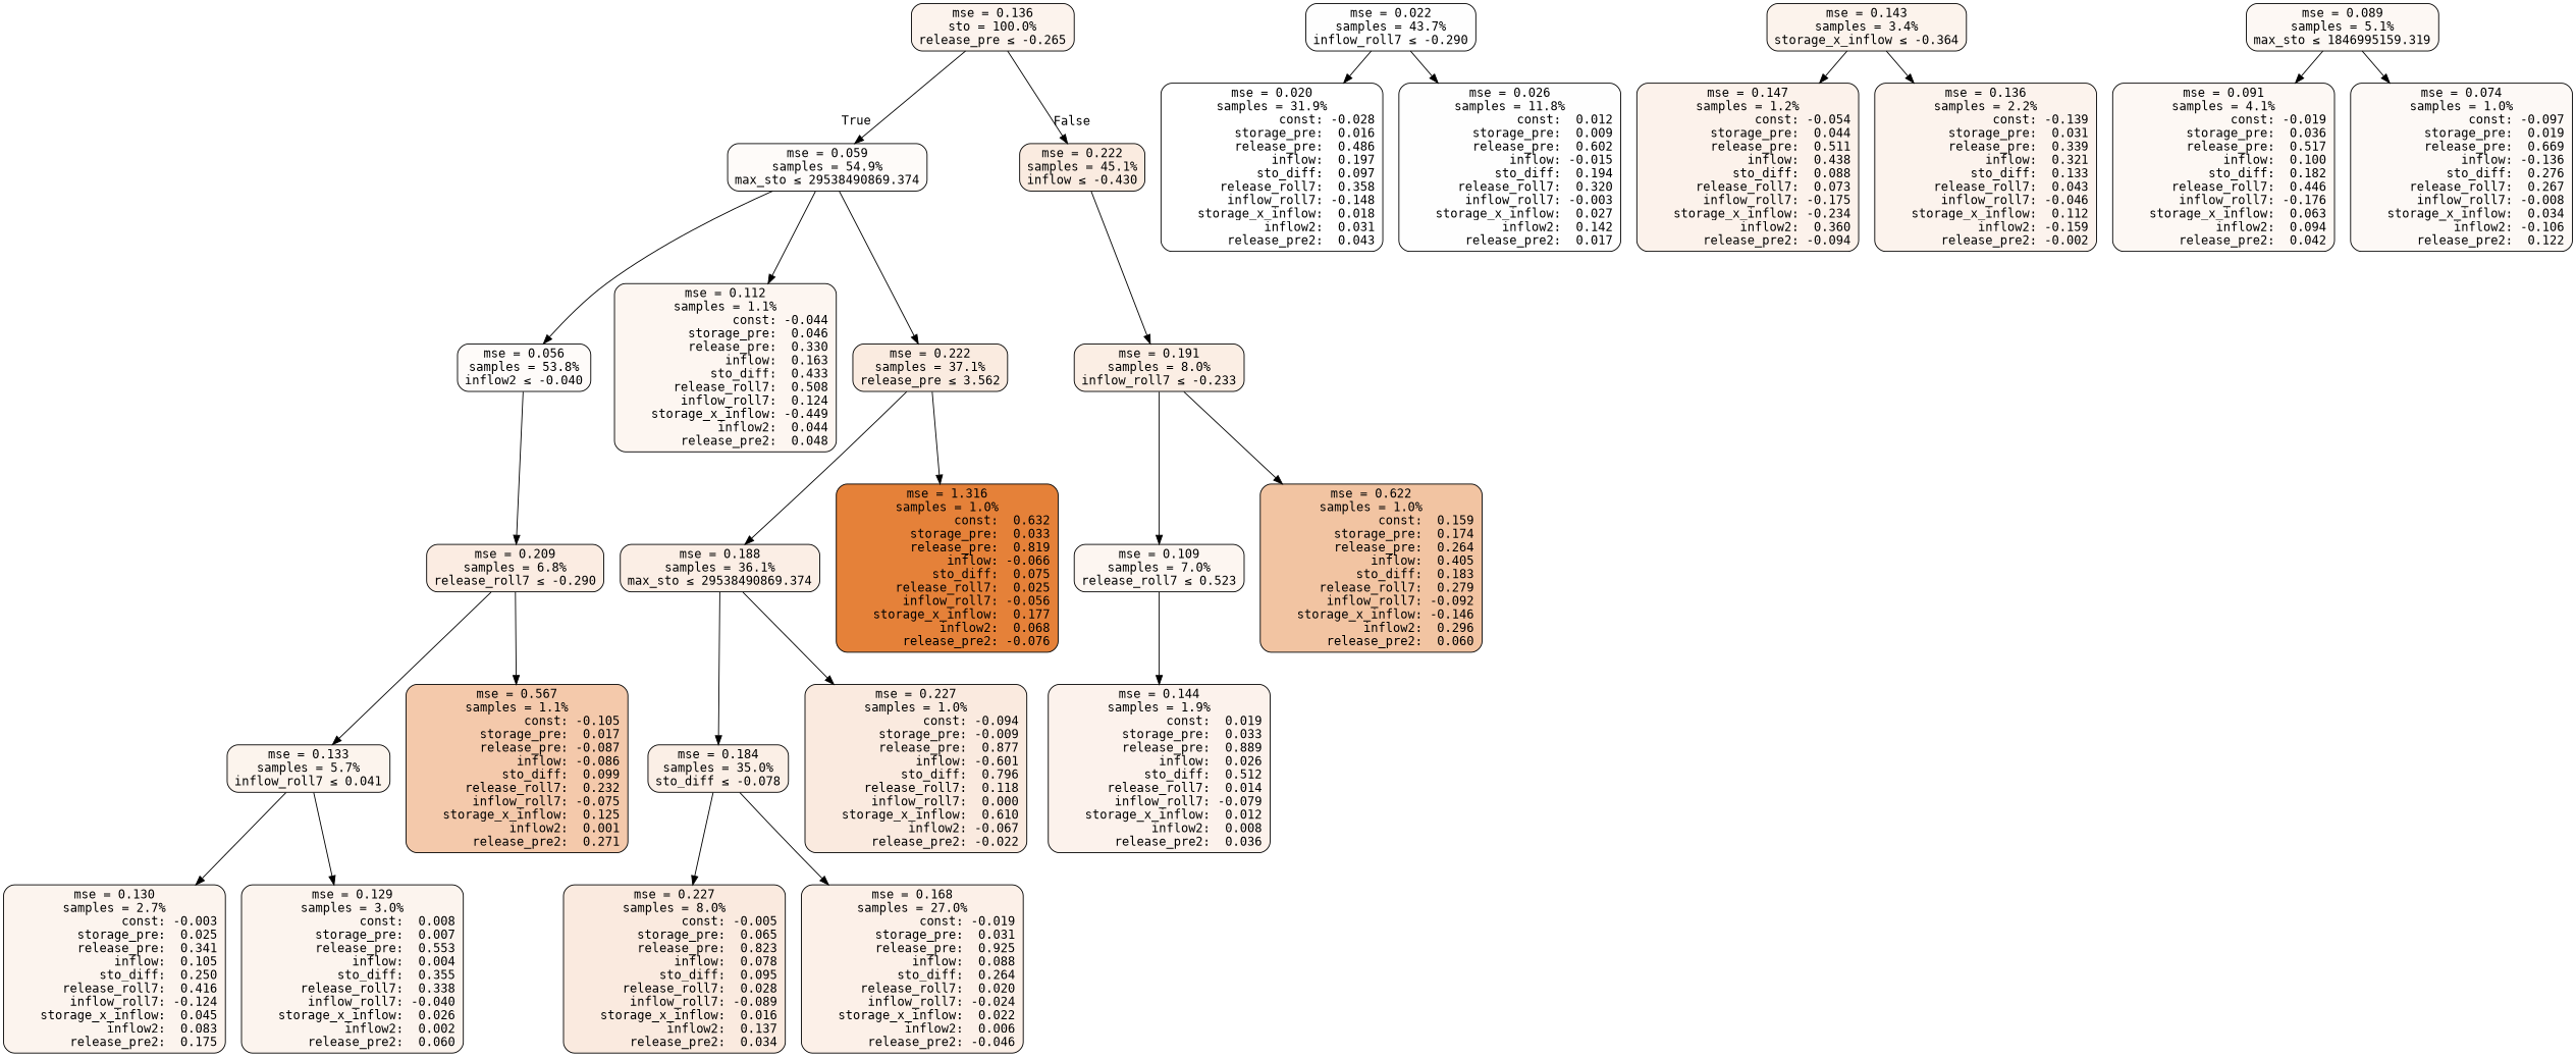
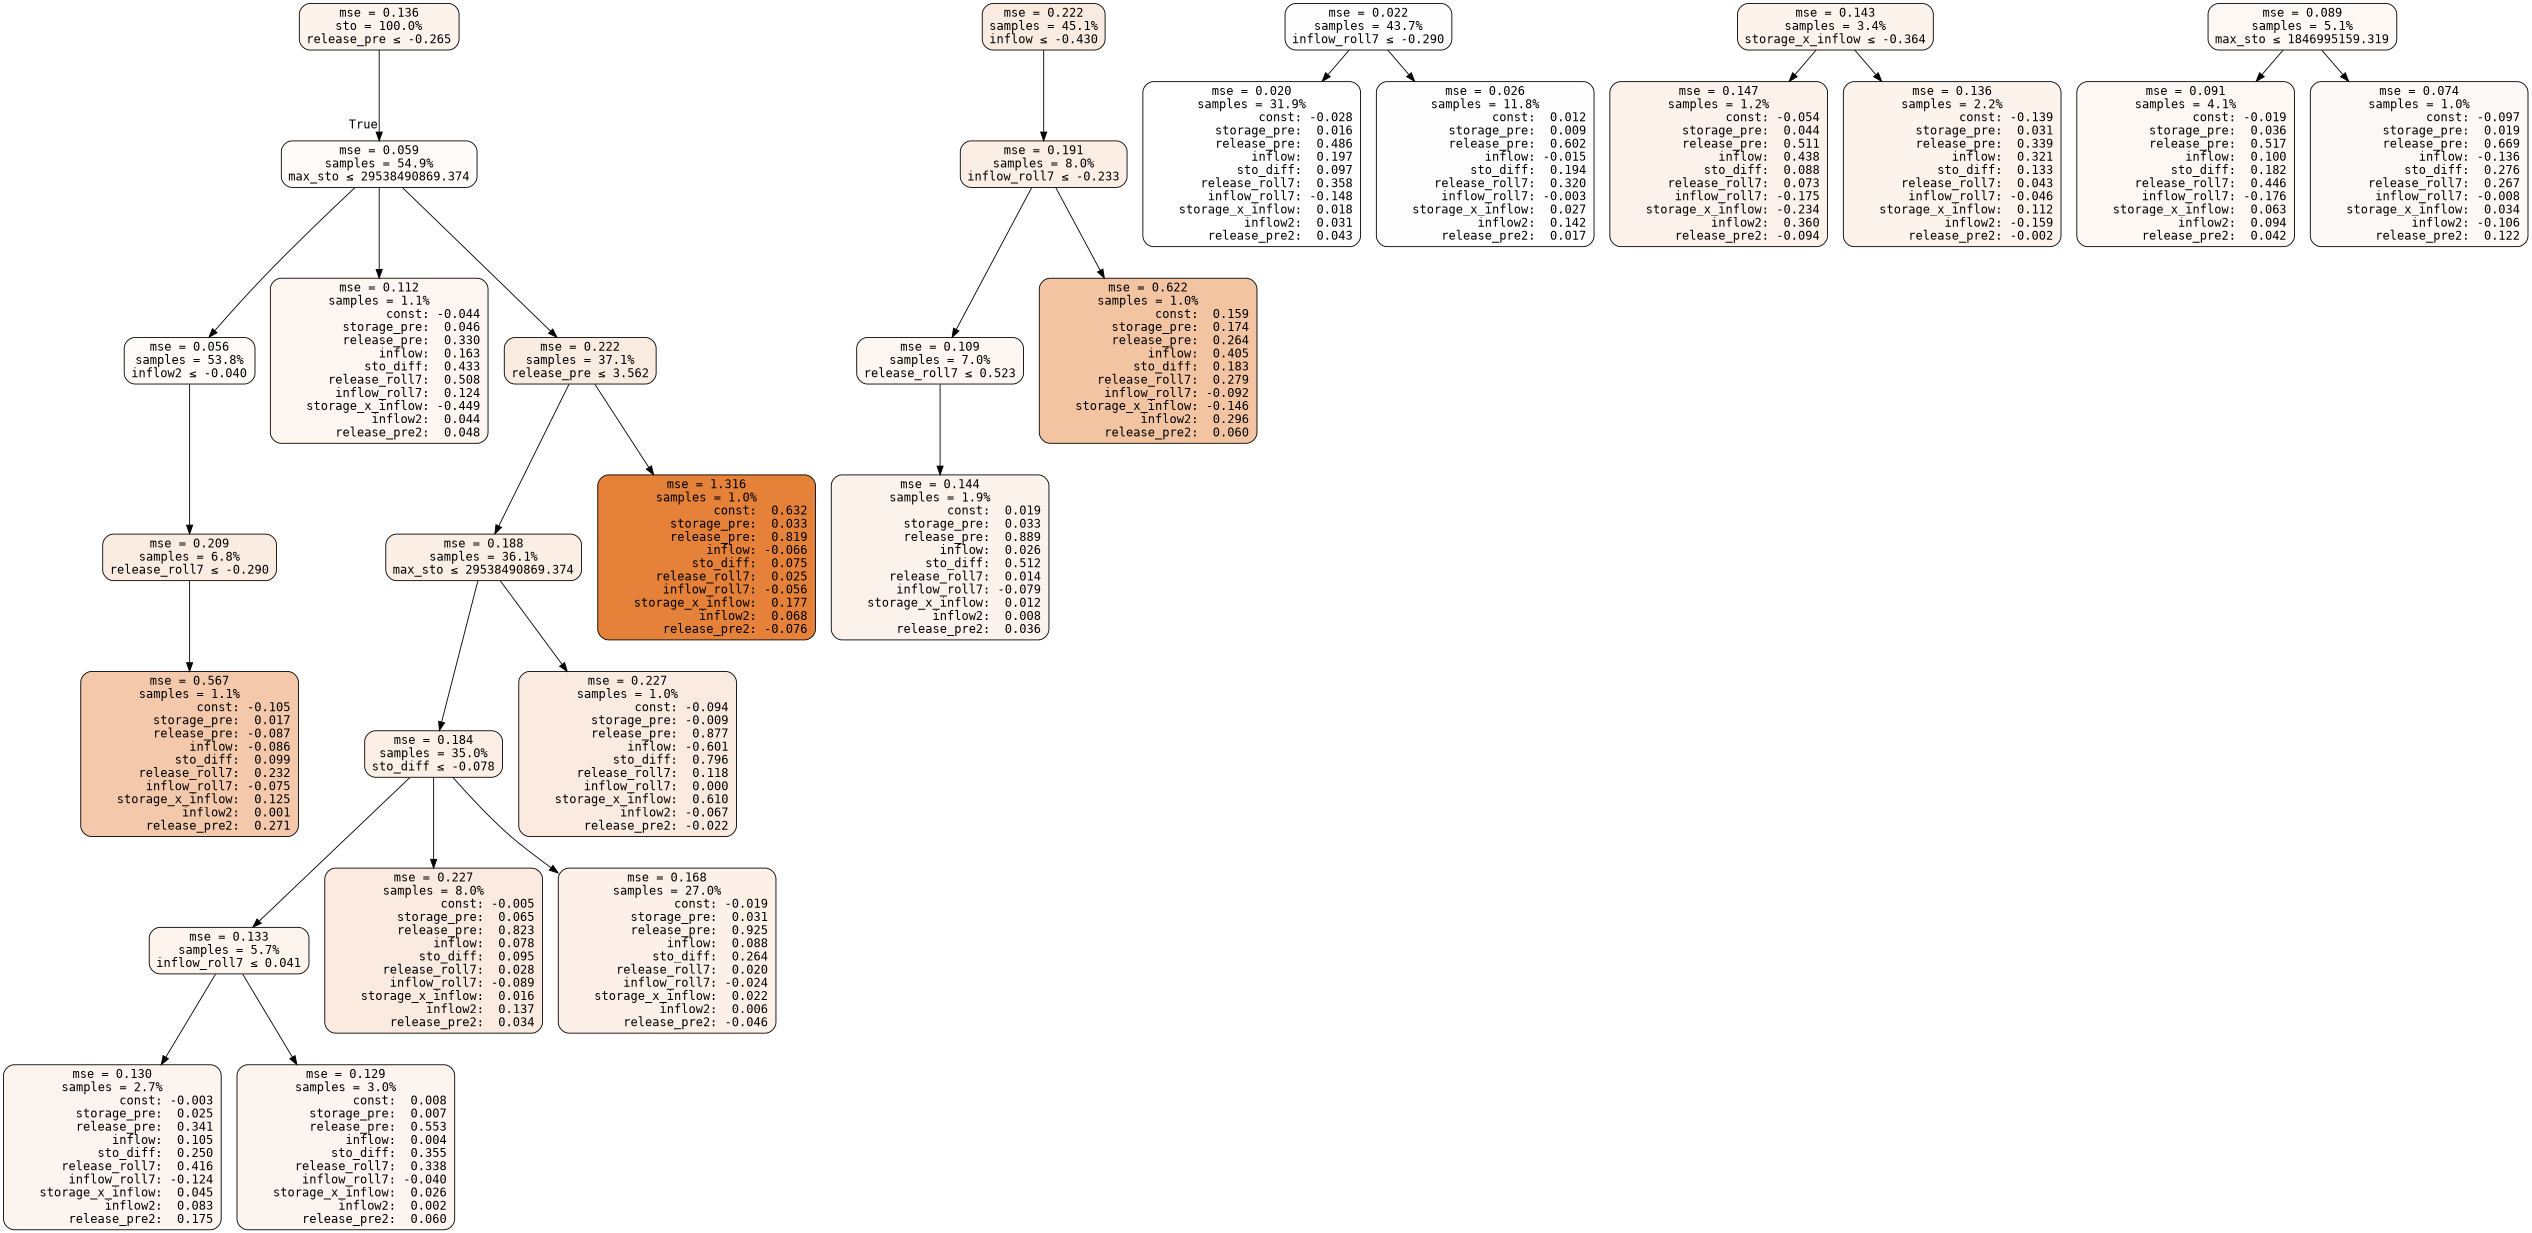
  digraph {
    fontname="DejaVu Sans Mono"
    node [color=black fillcolor="#fcf3ed" fontname="DejaVu Sans Mono" shape=rectangle style="filled, rounded"]
    edge [fontname="DejaVu Sans Mono"]
    n1 [label="mse = 0.136\nsto = 100.0%\nrelease_pre &le; -0.265"]
    n2 [fillcolor="#fefbf9" label="mse = 0.059\nsamples = 54.9%\nmax_sto &le; 29538490869.374"]
    n3 [fillcolor="#faebe0" label="mse = 0.222\nsamples = 45.1%\ninflow &le; -0.430"]
    n4 [fillcolor="#fefbf9" label="mse = 0.056\nsamples = 53.8%\ninflow2 &le; -0.040"]
    n5 [fillcolor="#fdf6f1" label="mse = 0.112\nsamples = 1.1%\n               const: -0.044\n         storage_pre:  0.046\n         release_pre:  0.330\n              inflow:  0.163\n            sto_diff:  0.433\n       release_roll7:  0.508\n        inflow_roll7:  0.124\n    storage_x_inflow: -0.449\n             inflow2:  0.044\n        release_pre2:  0.048"]
    n6 [fillcolor="#faebe0" label="mse = 0.222\nsamples = 37.1%\nrelease_pre &le; 3.562"]
    n7 [fillcolor="#fbeee4" label="mse = 0.191\nsamples = 8.0%\ninflow_roll7 &le; -0.233"]
    n8 [fillcolor="#fbece2" label="mse = 0.209\nsamples = 6.8%\nrelease_roll7 &le; -0.290"]
    n9 [fillcolor="#fcf4ed" label="mse = 0.133\nsamples = 5.7%\ninflow_roll7 &le; 0.041"]
    n10 [fillcolor="#f4c9ab" label="mse = 0.567\nsamples = 1.1%\n               const: -0.105\n         storage_pre:  0.017\n         release_pre: -0.087\n              inflow: -0.086\n            sto_diff:  0.099\n       release_roll7:  0.232\n        inflow_roll7: -0.075\n    storage_x_inflow:  0.125\n             inflow2:  0.001\n        release_pre2:  0.271"]
    n11 [fillcolor="#fefefe" label="mse = 0.022\nsamples = 43.7%\ninflow_roll7 &le; -0.290"]
    n12 [fillcolor="#ffffff" label="mse = 0.020\nsamples = 31.9%\n               const: -0.028\n         storage_pre:  0.016\n         release_pre:  0.486\n              inflow:  0.197\n            sto_diff:  0.097\n       release_roll7:  0.358\n        inflow_roll7: -0.148\n    storage_x_inflow:  0.018\n             inflow2:  0.031\n        release_pre2:  0.043"]
    n13 [fillcolor="#fefefe" label="mse = 0.026\nsamples = 11.8%\n               const:  0.012\n         storage_pre:  0.009\n         release_pre:  0.602\n              inflow: -0.015\n            sto_diff:  0.194\n       release_roll7:  0.320\n        inflow_roll7: -0.003\n    storage_x_inflow:  0.027\n             inflow2:  0.142\n        release_pre2:  0.017"]
    n14 [fillcolor="#fcf3ec" label="mse = 0.143\nsamples = 3.4%\nstorage_x_inflow &le; -0.364"]
    n15 [fillcolor="#fcf2eb" label="mse = 0.147\nsamples = 1.2%\n               const: -0.054\n         storage_pre:  0.044\n         release_pre:  0.511\n              inflow:  0.438\n            sto_diff:  0.088\n       release_roll7:  0.073\n        inflow_roll7: -0.175\n    storage_x_inflow: -0.234\n             inflow2:  0.360\n        release_pre2: -0.094"]
    n16 [label="mse = 0.136\nsamples = 2.2%\n               const: -0.139\n         storage_pre:  0.031\n         release_pre:  0.339\n              inflow:  0.321\n            sto_diff:  0.133\n       release_roll7:  0.043\n        inflow_roll7: -0.046\n    storage_x_inflow:  0.112\n             inflow2: -0.159\n        release_pre2: -0.002"]
    n17 [fillcolor="#fcf4ee" label="mse = 0.130\nsamples = 2.7%\n               const: -0.003\n         storage_pre:  0.025\n         release_pre:  0.341\n              inflow:  0.105\n            sto_diff:  0.250\n       release_roll7:  0.416\n        inflow_roll7: -0.124\n    storage_x_inflow:  0.045\n             inflow2:  0.083\n        release_pre2:  0.175"]
    n18 [fillcolor="#fcf4ee" label="mse = 0.129\nsamples = 3.0%\n               const:  0.008\n         storage_pre:  0.007\n         release_pre:  0.553\n              inflow:  0.004\n            sto_diff:  0.355\n       release_roll7:  0.338\n        inflow_roll7: -0.040\n    storage_x_inflow:  0.026\n             inflow2:  0.002\n        release_pre2:  0.060"]
    n19 [fillcolor="#fdf6f1" label="mse = 0.109\nsamples = 7.0%\nrelease_roll7 &le; 0.523"]
    n20 [fillcolor="#f2c4a2" label="mse = 0.622\nsamples = 1.0%\n               const:  0.159\n         storage_pre:  0.174\n         release_pre:  0.264\n              inflow:  0.405\n            sto_diff:  0.183\n       release_roll7:  0.279\n        inflow_roll7: -0.092\n    storage_x_inflow: -0.146\n             inflow2:  0.296\n        release_pre2:  0.060"]
    n21 [fillcolor="#fbeee5" label="mse = 0.188\nsamples = 36.1%\nmax_sto &le; 29538490869.374"]
    n22 [fillcolor="#e58139" label="mse = 1.316\nsamples = 1.0%\n               const:  0.632\n         storage_pre:  0.033\n         release_pre:  0.819\n              inflow: -0.066\n            sto_diff:  0.075\n       release_roll7:  0.025\n        inflow_roll7: -0.056\n    storage_x_inflow:  0.177\n             inflow2:  0.068\n        release_pre2: -0.076"]
    n23 [fillcolor="#fcf2ec" label="mse = 0.144\nsamples = 1.9%\n               const:  0.019\n         storage_pre:  0.033\n         release_pre:  0.889\n              inflow:  0.026\n            sto_diff:  0.512\n       release_roll7:  0.014\n        inflow_roll7: -0.079\n    storage_x_inflow:  0.012\n             inflow2:  0.008\n        release_pre2:  0.036"]
    n24 [fillcolor="#fdf8f4" label="mse = 0.089\nsamples = 5.1%\nmax_sto &le; 1846995159.319"]
    n25 [fillcolor="#fdf8f4" label="mse = 0.091\nsamples = 4.1%\n               const: -0.019\n         storage_pre:  0.036\n         release_pre:  0.517\n              inflow:  0.100\n            sto_diff:  0.182\n       release_roll7:  0.446\n        inflow_roll7: -0.176\n    storage_x_inflow:  0.063\n             inflow2:  0.094\n        release_pre2:  0.042"]
    n26 [fillcolor="#fdf9f6" label="mse = 0.074\nsamples = 1.0%\n               const: -0.097\n         storage_pre:  0.019\n         release_pre:  0.669\n              inflow: -0.136\n            sto_diff:  0.276\n       release_roll7:  0.267\n        inflow_roll7: -0.008\n    storage_x_inflow:  0.034\n             inflow2: -0.106\n        release_pre2:  0.122"]
    n27 [fillcolor="#fbefe6" label="mse = 0.184\nsamples = 35.0%\nsto_diff &le; -0.078"]
    n28 [fillcolor="#faeadf" label="mse = 0.227\nsamples = 1.0%\n               const: -0.094\n         storage_pre: -0.009\n         release_pre:  0.877\n              inflow: -0.601\n            sto_diff:  0.796\n       release_roll7:  0.118\n        inflow_roll7:  0.000\n    storage_x_inflow:  0.610\n             inflow2: -0.067\n        release_pre2: -0.022"]
    n29 [fillcolor="#faeadf" label="mse = 0.227\nsamples = 8.0%\n               const: -0.005\n         storage_pre:  0.065\n         release_pre:  0.823\n              inflow:  0.078\n            sto_diff:  0.095\n       release_roll7:  0.028\n        inflow_roll7: -0.089\n    storage_x_inflow:  0.016\n             inflow2:  0.137\n        release_pre2:  0.034"]
    n30 [fillcolor="#fcf0e8" label="mse = 0.168\nsamples = 27.0%\n               const: -0.019\n         storage_pre:  0.031\n         release_pre:  0.925\n              inflow:  0.088\n            sto_diff:  0.264\n       release_roll7:  0.020\n        inflow_roll7: -0.024\n    storage_x_inflow:  0.022\n             inflow2:  0.006\n        release_pre2: -0.046"]
    n1 -> n2 [headlabel=True labelangle=45 labeldistance=2.5]
-   n1 -> n3 [headlabel=False labelangle=-45 labeldistance=2.5]
    n2 -> n4
    n2 -> n5
    n2 -> n6
    n3 -> n7
    n4 -> n8
    n6 -> n21
    n6 -> n22
    n7 -> n19
    n7 -> n20
-   n8 -> n9
+   n27 -> n9
    n8 -> n10
    n9 -> n17
    n9 -> n18
    n11 -> n12
    n11 -> n13
    n14 -> n15
    n14 -> n16
    n19 -> n23
    n21 -> n27
    n21 -> n28
    n24 -> n25
    n24 -> n26
    n27 -> n29
    n27 -> n30
  }
